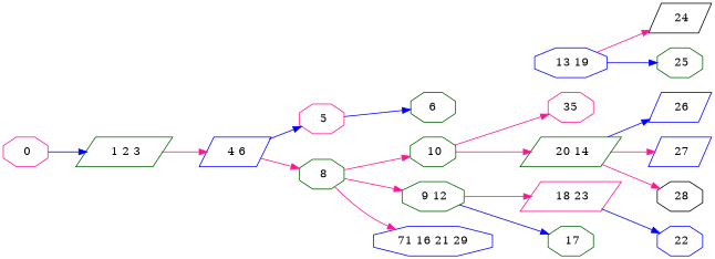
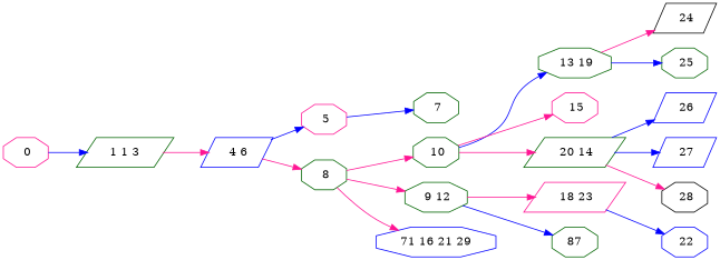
  digraph {
    rankdir=LR
    node [color=darkgreen shape=octagon]
    edge [color=deeppink]
    " 0" [color=deeppink]
-   " 1 2 3" [shape=parallelogram]
+   " 1 2 3" [shape=parallelogram label="1 1 3"]
    " 4 6" [color=blue shape=parallelogram]
    " 5" [color=deeppink]
    " 8"
-   " 7" [label=6]
+   " 7"
    " 10"
    " 9 12"
    n9 [color=blue label="71 16 21 29"]
-   " 13 19" [color=blue]
-   " 15" [color=deeppink label=35]
+   " 13 19"
+   " 15" [color=deeppink]
    " 20 14" [shape=parallelogram]
    " 18 23" [color=deeppink shape=parallelogram]
-   " 17"
+   " 17" [label=87]
    " 24" [color=black shape=parallelogram]
    " 25"
    " 26" [color=blue shape=parallelogram]
    " 27" [color=blue shape=parallelogram]
    " 28" [color=black]
    " 22" [color=blue]
    " 0" -> " 1 2 3" [color=blue]
    " 1 2 3" -> " 4 6"
    " 4 6" -> " 5" [color=blue]
    " 4 6" -> " 8"
    " 5" -> " 7" [color=blue]
    " 8" -> " 10"
    " 8" -> " 9 12"
    " 8" -> n9
+   " 10" -> " 13 19" [color=blue]
    " 10" -> " 15"
    " 10" -> " 20 14"
    " 9 12" -> " 18 23"
    " 9 12" -> " 17" [color=blue]
    " 13 19" -> " 24"
    " 13 19" -> " 25" [color=blue]
    " 20 14" -> " 26" [color=blue]
-   " 20 14" -> " 27"
+   " 20 14" -> " 27" [color=blue]
    " 20 14" -> " 28"
    " 18 23" -> " 22" [color=blue]
  }
